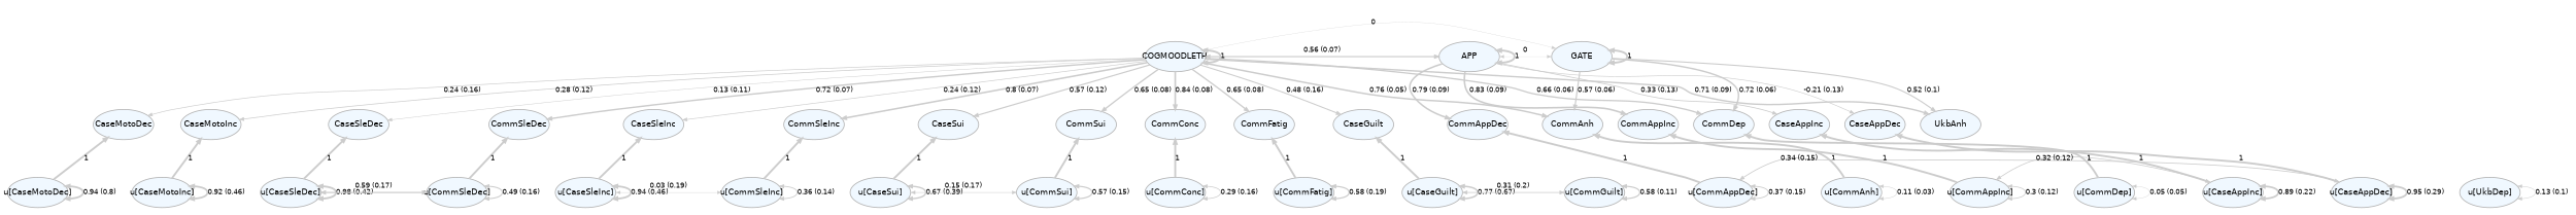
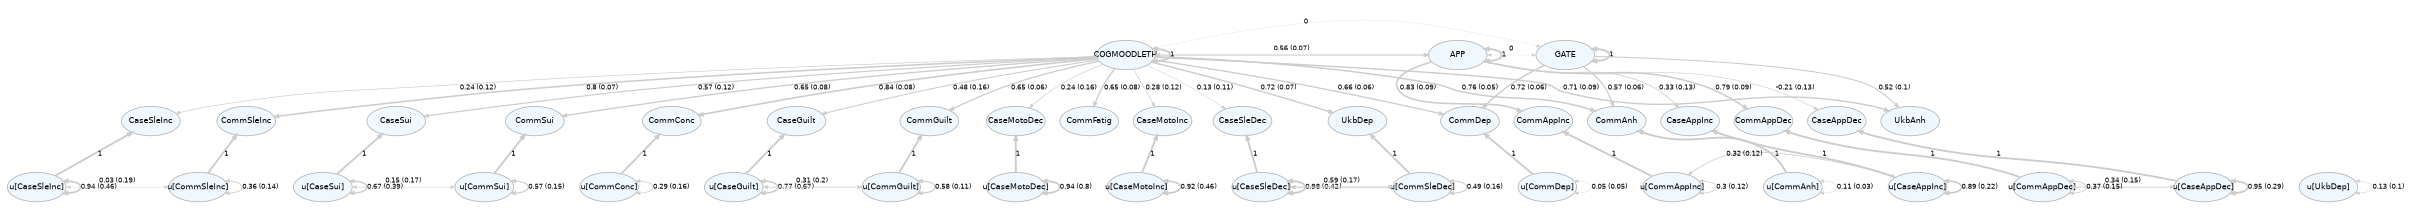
  digraph {
    bgcolor=white
    fontname="DejaVu Sans"
    rankdir=TB
    node [color=gray70 fillcolor=aliceblue fixedsize=true fontcolor=black fontname="DejaVu Sans" fontsize=10 shape=oval style=filled]
    edge [arrowsize=0.5 color=gray80 dir=forward fontname="DejaVu Sans" fontsize=8 penwidth=2.3]
    n1 [label=APP width=1]
    n2 [label=COGMOODLETH width=1]
    n3 [label=GATE width=1]
    n4 [label=CaseAppDec width=1]
    n5 [label=CaseAppInc width=1]
    n6 [label=CommAppDec width=1]
    n7 [label=CommAppInc width=1]
    n8 [label=CaseGuilt width=1]
    n9 [label=CaseMotoDec width=1]
    n10 [label=CaseMotoInc width=1]
    n11 [label=CaseSleDec width=1]
    n12 [label=CaseSleInc width=1]
    n13 [label=CaseSui width=1]
    n14 [label=CommAnh width=1]
    n15 [label=CommConc width=1]
    n16 [label=CommDep width=1]
    n17 [label=CommFatig width=1]
-   n19 [label=CommSleDec width=1]
+   n18 [label=CommGuilt width=1]
+   n19 [label=UkbDep width=1]
    n20 [label=CommSleInc width=1]
    n21 [label=CommSui width=1]
    n22 [label=UkbAnh width=1]
    n23 [label="u[CaseAppDec]" width=1]
    n24 [label="u[CaseAppInc]" width=1]
    n25 [label="u[CaseGuilt]" width=1]
    n26 [label="u[CaseMotoDec]" width=1]
    n27 [label="u[CaseMotoInc]" width=1]
    n28 [label="u[CaseSleDec]" width=1]
    n29 [label="u[CaseSleInc]" width=1]
    n30 [label="u[CaseSui]" width=1]
    n31 [label="u[CommAnh]" width=1]
    n32 [label="u[CommAppDec]" width=1]
    n33 [label="u[CommAppInc]" width=1]
    n34 [label="u[CommConc]" width=1]
    n35 [label="u[CommDep]" width=1]
-   n36 [label="u[CommFatig]" width=1]
    n37 [label="u[CommGuilt]" width=1]
    n38 [label="u[CommSleDec]" width=1]
    n39 [label="u[CommSleInc]" width=1]
    n40 [label="u[CommSui]" width=1]
    n41 [label="u[UkbDep]" width=1]
    subgraph sub_1 {
      rank=min
      n1
      n2
      n3
    }
    subgraph sub_2 {
      rank=same
      n4
      n5
      n6
      n7
      n8
      n9
      n10
      n11
      n12
      n13
      n14
      n15
      n16
      n17
+     n18
      n19
      n20
      n21
      n22
    }
    subgraph sub_3 {
      rank=max
      n23
      n24
      n25
      n26
      n27
      n28
      n29
      n30
      n31
      n32
      n33
      n34
      n35
-     n36
      n37
      n38
      n39
      n40
      n41
    }
    n1 -> n1 [dir=both label=1]
    n1 -> n3 [dir=both label=0 penwidth=0.3]
    n1 -> n4 [label="-0.21 (0.13)" penwidth=0.729673255041296]
    n1 -> n5 [label="0.33 (0.13)" penwidth=0.961392250687439]
    n1 -> n6 [label="0.79 (0.09)" penwidth=1.88377649043044]
    n1 -> n7 [label="0.83 (0.09)" penwidth=1.96927172031823]
    n2 -> n1 [dir=both label="0.56 (0.07)" penwidth=1.42889489675163]
    n2 -> n2 [dir=both label=1]
    n2 -> n3 [dir=both label=0 penwidth=0.3]
    n2 -> n8 [label="0.48 (0.16)" penwidth=1.26825692272774]
    n2 -> n9 [label="0.24 (0.16)" penwidth=0.782380204561627]
    n2 -> n10 [label="0.28 (0.12)" penwidth=0.869250773921991]
    n2 -> n11 [label="0.13 (0.11)" penwidth=0.559930351330633]
    n2 -> n12 [label="0.24 (0.12)" penwidth=0.783766494577579]
    n2 -> n13 [label="0.57 (0.12)" penwidth=1.44159548439708]
    n2 -> n14 [label="0.76 (0.05)" penwidth=1.81134676081904]
    n2 -> n15 [label="0.84 (0.08)" penwidth=1.98225000896096]
    n2 -> n16 [label="0.66 (0.06)" penwidth=1.61328718151113]
    n2 -> n17 [label="0.65 (0.08)" penwidth=1.59619015752379]
+   n2 -> n18 [label="0.65 (0.06)" penwidth=1.6036762256997]
    n2 -> n19 [label="0.72 (0.07)" penwidth=1.73425088113407]
    n2 -> n20 [label="0.8 (0.07)" penwidth=1.89478258696201]
    n2 -> n21 [label="0.65 (0.08)" penwidth=1.60850065902988]
    n2 -> n22 [label="0.71 (0.09)" penwidth=1.72490055819051]
    n3 -> n3 [dir=both label=1]
    n3 -> n14 [label="0.57 (0.06)" penwidth=1.43171209389369]
    n3 -> n16 [label="0.72 (0.06)" penwidth=1.74309362854008]
    n3 -> n22 [label="0.52 (0.1)" penwidth=1.33151416869128]
    n23 -> n4 [label=1]
    n23 -> n23 [dir=both label="0.95 (0.29)" penwidth=2.20769068208926]
    n24 -> n5 [label=1]
    n24 -> n24 [dir=both label="0.89 (0.22)" penwidth=2.08127999430881]
    n25 -> n8 [label=1]
    n25 -> n25 [dir=both label="0.77 (0.67)" penwidth=1.83125136008875]
    n25 -> n37 [dir=both label="0.31 (0.2)" penwidth=0.926053033256671]
    n26 -> n9 [label=1]
    n26 -> n26 [dir=both label="0.94 (0.8)" penwidth=2.18365355937631]
    n27 -> n10 [label=1]
    n27 -> n27 [dir=both label="0.92 (0.46)" penwidth=2.1379779171792]
    n28 -> n11 [label=1]
    n28 -> n28 [dir=both label="0.98 (0.42)" penwidth=2.26621983290484]
    n28 -> n38 [dir=both label="0.59 (0.17)" penwidth=1.48378499132579]
    n29 -> n12 [label=1]
    n29 -> n29 [dir=both label="0.94 (0.46)" penwidth=2.18298672014351]
    n29 -> n39 [dir=both label="0.03 (0.19)" penwidth=0.368423656720954]
    n30 -> n13 [label=1]
    n30 -> n30 [dir=both label="0.67 (0.39)" penwidth=1.6483794926456]
    n30 -> n40 [dir=both label="0.15 (0.17)" penwidth=0.592583114269782]
    n31 -> n14 [label=1]
    n31 -> n31 [dir=both label="0.11 (0.03)" penwidth=0.517530088208469]
    n32 -> n6 [label=1]
    n32 -> n23 [dir=both label="0.34 (0.15)" penwidth=0.986205612015272]
    n32 -> n32 [dir=both label="0.37 (0.15)" penwidth=1.04582473969418]
    n33 -> n7 [label=1]
    n33 -> n24 [dir=both label="0.32 (0.12)" penwidth=0.9309974426567]
    n33 -> n33 [dir=both label="0.3 (0.12)" penwidth=0.906766274137605]
    n34 -> n15 [label=1]
    n34 -> n34 [dir=both label="0.29 (0.16)" penwidth=0.885017682918562]
    n35 -> n16 [label=1]
    n35 -> n35 [dir=both label="0.05 (0.05)" penwidth=0.396377815813585]
-   n36 -> n17 [label=1]
-   n36 -> n36 [dir=both label="0.58 (0.19)" penwidth=1.45994613908294]
+   n37 -> n18 [label=1]
    n37 -> n37 [dir=both label="0.58 (0.11)" penwidth=1.45021570054249]
    n38 -> n19 [label=1]
    n38 -> n38 [dir=both label="0.49 (0.16)" penwidth=1.27146021692294]
    n39 -> n20 [label=1]
    n39 -> n39 [dir=both label="0.36 (0.14)" penwidth=1.028333129318]
    n40 -> n21 [label=1]
    n40 -> n40 [dir=both label="0.57 (0.15)" penwidth=1.44391276616282]
    n41 -> n41 [dir=both label="0.13 (0.1)" penwidth=0.564824781778006]
  }
